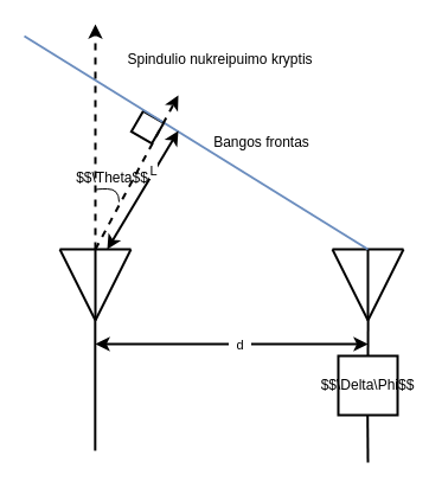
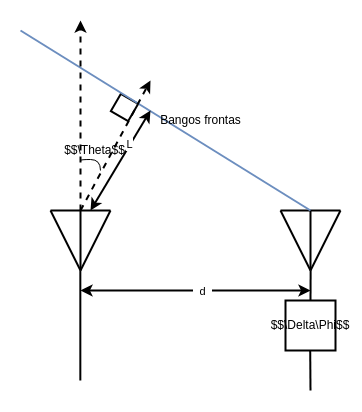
  <mxCell id="0" />
  <mxCell id="1" parent="0" />
  <mxCell id="2" value="" style="rounded=0;whiteSpace=wrap;html=1;rotation=30;strokeWidth=2;" vertex="1" parent="1"><mxGeometry x="114" y="97" width="20" height="20" as="geometry" /></mxCell>
  <mxCell id="3" value="" style="group;strokeWidth=2;" vertex="1" connectable="0" parent="1"><mxGeometry x="50" y="210" width="60" height="60" as="geometry" /></mxCell>
  <mxCell id="4" value="" style="group;strokeWidth=2;" vertex="1" connectable="0" parent="3"><mxGeometry width="60" height="60" as="geometry" /></mxCell>
  <mxCell id="5" value="" style="endArrow=none;html=1;strokeWidth=2;" edge="1" parent="4"><mxGeometry width="50" height="50" relative="1" as="geometry"><mxPoint x="30" y="60" as="sourcePoint" /><mxPoint x="60" as="targetPoint" /></mxGeometry></mxCell>
  <mxCell id="6" value="" style="endArrow=none;html=1;strokeWidth=2;" edge="1" parent="4"><mxGeometry width="50" height="50" relative="1" as="geometry"><mxPoint x="30" y="60" as="sourcePoint" /><mxPoint x="30" as="targetPoint" /></mxGeometry></mxCell>
  <mxCell id="7" value="" style="endArrow=none;html=1;strokeWidth=2;" edge="1" parent="4"><mxGeometry width="50" height="50" relative="1" as="geometry"><mxPoint x="30" y="60" as="sourcePoint" /><mxPoint as="targetPoint" /></mxGeometry></mxCell>
  <mxCell id="8" value="" style="endArrow=none;html=1;strokeWidth=2;" edge="1" parent="3"><mxGeometry width="50" height="50" relative="1" as="geometry"><mxPoint as="sourcePoint" /><mxPoint x="60" as="targetPoint" /></mxGeometry></mxCell>
  <mxCell id="9" value="" style="group;strokeWidth=2;" vertex="1" connectable="0" parent="1"><mxGeometry x="280" y="210" width="60" height="60" as="geometry" /></mxCell>
  <mxCell id="10" value="" style="group;strokeWidth=2;" vertex="1" connectable="0" parent="9"><mxGeometry width="60" height="60" as="geometry" /></mxCell>
  <mxCell id="11" value="" style="endArrow=none;html=1;strokeWidth=2;" edge="1" parent="10"><mxGeometry width="50" height="50" relative="1" as="geometry"><mxPoint x="30" y="60" as="sourcePoint" /><mxPoint x="60" as="targetPoint" /></mxGeometry></mxCell>
  <mxCell id="12" value="" style="endArrow=none;html=1;strokeWidth=2;" edge="1" parent="10"><mxGeometry width="50" height="50" relative="1" as="geometry"><mxPoint x="30" y="60" as="sourcePoint" /><mxPoint x="30" as="targetPoint" /></mxGeometry></mxCell>
  <mxCell id="13" value="" style="endArrow=none;html=1;strokeWidth=2;" edge="1" parent="10"><mxGeometry width="50" height="50" relative="1" as="geometry"><mxPoint x="30" y="60" as="sourcePoint" /><mxPoint as="targetPoint" /></mxGeometry></mxCell>
  <mxCell id="14" value="" style="endArrow=none;html=1;strokeWidth=2;" edge="1" parent="9"><mxGeometry width="50" height="50" relative="1" as="geometry"><mxPoint as="sourcePoint" /><mxPoint x="60" as="targetPoint" /></mxGeometry></mxCell>
  <mxCell id="15" value="" style="endArrow=none;html=1;strokeColor=#6c8ebf;strokeWidth=2;fillColor=#dae8fc;" edge="1" parent="1"><mxGeometry width="50" height="50" relative="1" as="geometry"><mxPoint x="20" y="30" as="sourcePoint" /><mxPoint x="310" y="210" as="targetPoint" /></mxGeometry></mxCell>
  <mxCell id="16" value="" style="endArrow=none;html=1;strokeWidth=2;" edge="1" parent="1"><mxGeometry width="50" height="50" relative="1" as="geometry"><mxPoint x="79.83" y="380" as="sourcePoint" /><mxPoint x="79.83" y="270" as="targetPoint" /></mxGeometry></mxCell>
  <mxCell id="17" style="edgeStyle=orthogonalEdgeStyle;rounded=0;orthogonalLoop=1;jettySize=auto;html=1;exitX=0.5;exitY=0;exitDx=0;exitDy=0;strokeWidth=2;endArrow=none;endFill=0;" edge="1" parent="1" source="18"><mxGeometry relative="1" as="geometry"><mxPoint x="310.143" y="270" as="targetPoint" /></mxGeometry></mxCell>
  <mxCell id="18" value="$$\Delta\Phi$$" style="whiteSpace=wrap;html=1;aspect=fixed;strokeWidth=2;" vertex="1" parent="1"><mxGeometry x="285" y="300" width="50" height="50" as="geometry" /></mxCell>
  <mxCell id="19" value="" style="endArrow=none;html=1;strokeWidth=2;" edge="1" parent="1"><mxGeometry width="50" height="50" relative="1" as="geometry"><mxPoint x="310" y="390" as="sourcePoint" /><mxPoint x="309.71" y="350" as="targetPoint" /></mxGeometry></mxCell>
  <mxCell id="20" value="" style="endArrow=classic;startArrow=classic;html=1;strokeWidth=2;" edge="1" parent="1"><mxGeometry width="50" height="50" relative="1" as="geometry"><mxPoint x="80" y="290" as="sourcePoint" /><mxPoint x="310" y="290" as="targetPoint" /></mxGeometry></mxCell>
  <mxCell id="21" value="d" style="edgeLabel;html=1;align=center;verticalAlign=middle;resizable=0;points=[];spacing=11;labelBorderColor=none;" vertex="1" connectable="0" parent="20"><mxGeometry x="-0.186" y="4" relative="1" as="geometry"><mxPoint x="26" y="4" as="offset" /></mxGeometry></mxCell>
  <mxCell id="22" value="&amp;nbsp; d&amp;nbsp;&amp;nbsp;" style="edgeLabel;html=1;align=center;verticalAlign=middle;resizable=0;points=[];" vertex="1" connectable="0" parent="20"><mxGeometry x="0.052" relative="1" as="geometry"><mxPoint as="offset" /></mxGeometry></mxCell>
  <mxCell id="23" value="" style="endArrow=classic;dashed=1;html=1;strokeWidth=2;endFill=1;" edge="1" parent="1"><mxGeometry width="50" height="50" relative="1" as="geometry"><mxPoint x="80" y="210" as="sourcePoint" /><mxPoint x="80" y="20" as="targetPoint" /></mxGeometry></mxCell>
  <mxCell id="24" value="" style="endArrow=classic;dashed=1;html=1;strokeWidth=2;endFill=1;" edge="1" parent="1"><mxGeometry width="50" height="50" relative="1" as="geometry"><mxPoint x="80" y="210" as="sourcePoint" /><mxPoint x="150" y="80" as="targetPoint" /></mxGeometry></mxCell>
- <mxCell id="25" value="Bangos frontas" style="text;html=1;align=center;verticalAlign=middle;resizable=0;points=[];autosize=1;strokeColor=none;" vertex="1" parent="1"><mxGeometry x="170" y="110" width="100" height="20" as="geometry" /></mxCell>
- <mxCell id="26" value="Spindulio nukreipuimo kryptis" style="text;html=1;align=center;verticalAlign=middle;resizable=0;points=[];autosize=1;strokeColor=none;" vertex="1" parent="1"><mxGeometry x="100" y="40" width="170" height="20" as="geometry" /></mxCell>
+ <mxCell id="25" value="Bangos frontas" style="text;html=1;align=center;verticalAlign=middle;resizable=0;points=[];autosize=1;strokeColor=none;" vertex="1" parent="1"><mxGeometry x="150" y="110" width="100" height="20" as="geometry" /></mxCell>
  <mxCell id="27" value="" style="endArrow=classic;startArrow=classic;html=1;strokeWidth=2;" edge="1" parent="1"><mxGeometry width="50" height="50" relative="1" as="geometry"><mxPoint x="90" y="210" as="sourcePoint" /><mxPoint x="150" y="110" as="targetPoint" /></mxGeometry></mxCell>
  <mxCell id="28" value="L" style="edgeLabel;html=1;align=center;verticalAlign=middle;resizable=0;points=[];" vertex="1" connectable="0" parent="27"><mxGeometry x="0.32" y="1" relative="1" as="geometry"><mxPoint as="offset" /></mxGeometry></mxCell>
  <mxCell id="29" value="" style="endArrow=none;html=1;strokeWidth=1;edgeStyle=orthogonalEdgeStyle;curved=1;" edge="1" parent="1"><mxGeometry width="50" height="50" relative="1" as="geometry"><mxPoint x="80" y="160" as="sourcePoint" /><mxPoint x="100" y="170" as="targetPoint" /><Array as="points"><mxPoint x="100" y="159" /></Array></mxGeometry></mxCell>
  <mxCell id="30" value="$$\Theta$$" style="text;html=1;align=center;verticalAlign=middle;resizable=0;points=[];autosize=1;strokeColor=none;" vertex="1" parent="1"><mxGeometry x="54" y="140" width="80" height="20" as="geometry" /></mxCell>
